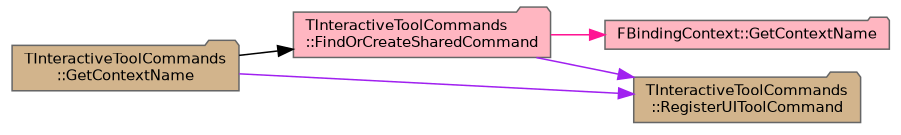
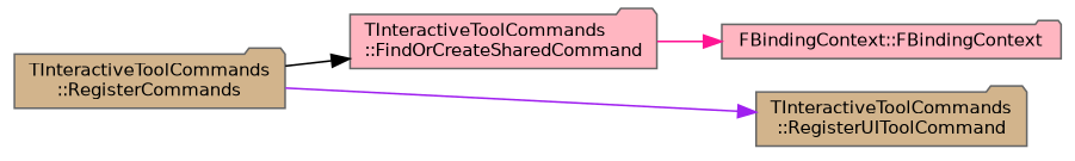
  digraph {
    rankdir=RL
    node [color=grey40 fillcolor=lightpink fontname=Helvetica fontsize=10 shape=folder style=filled]
    edge [color=purple dir=back fontname=Helvetica fontsize=10 labelfontname=Helvetica labelfontsize=10 style=solid]
-   n1 [color=gray40 fontcolor=black height=0.2 label="FBindingContext::GetContextName" width=0.4]
+   n1 [color=gray40 fontcolor=black height=0.2 label="FBindingContext::FBindingContext" width=0.4]
    n2 [height=0.2 label="TInteractiveToolCommands\l::FindOrCreateSharedCommand" width=0.4]
    n3 [fillcolor=tan height=0.2 label="TInteractiveToolCommands\l::RegisterUIToolCommand" width=0.4]
-   n4 [fillcolor=tan height=0.2 label="TInteractiveToolCommands\l::GetContextName" width=0.4]
+   n4 [fillcolor=tan height=0.2 label="TInteractiveToolCommands\l::RegisterCommands" width=0.4]
    n1 -> n2 [color=deeppink]
    n2 -> n4 [color=black]
-   n3 -> n2
    n3 -> n4
  }
